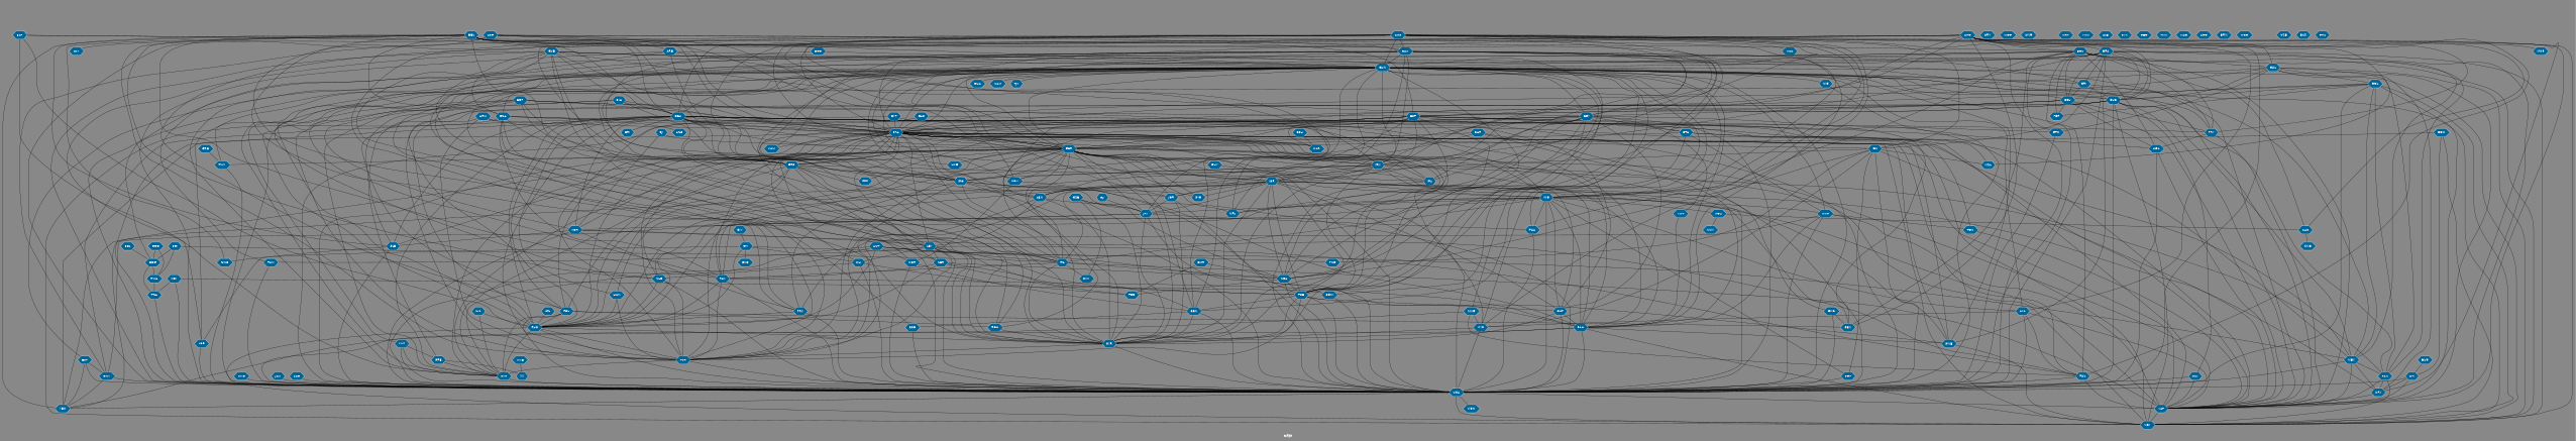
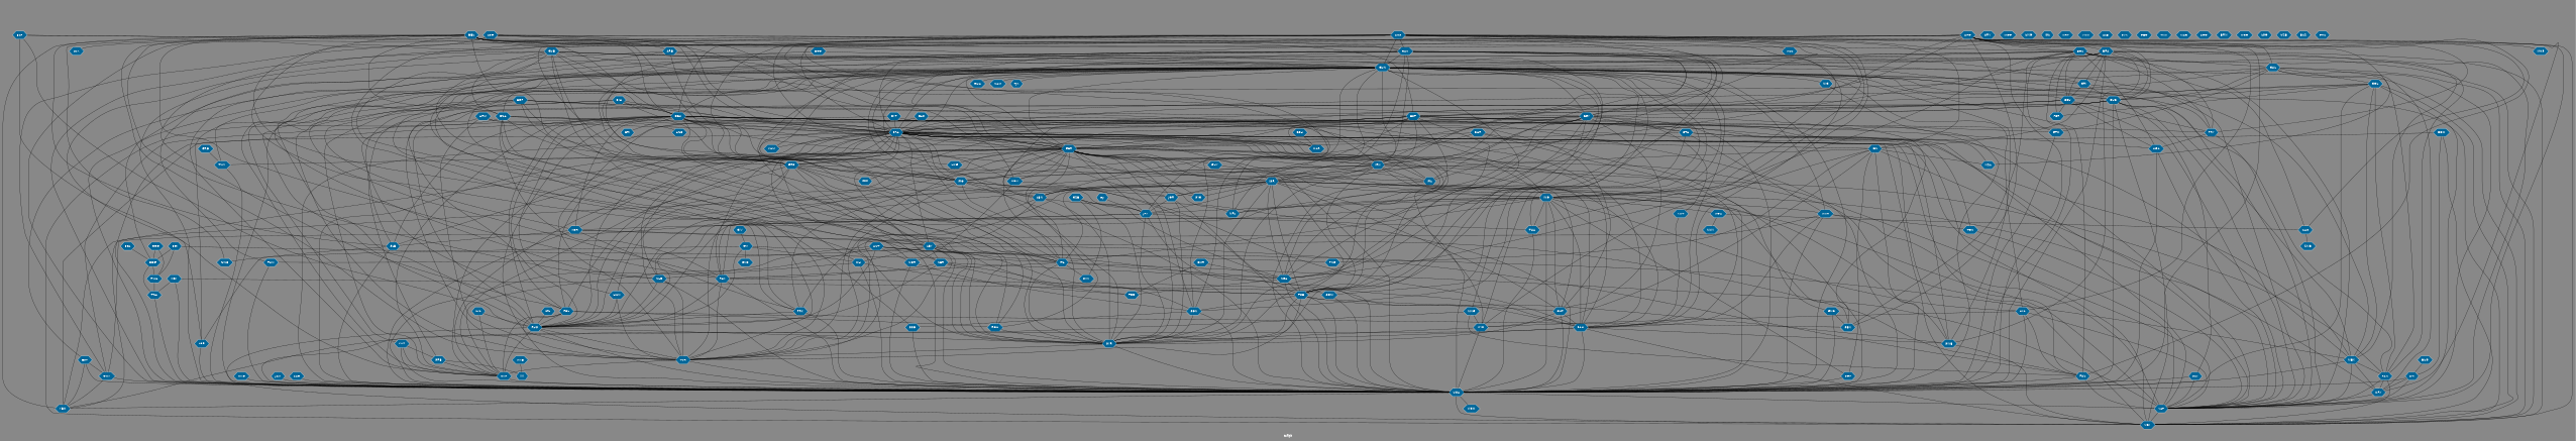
  graph {
    bgcolor="#888888"
    fontcolor=white
    fontsize=12
    label="Graph"
    node [color=white fillcolor="#006699" fontcolor=white fontname=Helvetica shape=hexagon style=filled]
    edge [arrowhead=open color=black fontcolor=white fontname=Courier fontsize=12 weight=1]
    n1 [label=TUN]
    n2 [label=USA]
    n3 [label=YEM]
    n4 [label=VEN]
    n5 [label=VAT]
    n6 [label=WSM]
    n7 [label=FRA]
    n8 [label=ITA]
    n9 [label=PAK]
    n10 [label=GBR]
    n11 [label=LBY]
    n12 [label=PSE]
    n13 [label=JOR]
    n14 [label=NER]
    n15 [label=MEX]
    n16 [label=RUS]
    n17 [label=IRN]
    n18 [label=TUR]
    n19 [label=IDN]
    n20 [label=UKR]
    n21 [label=IRQ]
    n22 [label=NGA]
    n23 [label=PHL]
    n24 [label=SYR]
    n25 [label=SAU]
    n26 [label=IND]
    n27 [label=ISR]
    n28 [label=KOR]
    n29 [label=GRC]
    n30 [label=NLD]
    n31 [label=MYS]
    n32 [label=MLI]
    n33 [label=NPL]
    n34 [label=SWE]
    n35 [label=MAR]
    n36 [label=IRL]
    n37 [label=POL]
    n38 [label=KHM]
    n39 [label=MDV]
    n40 [label=NOR]
    n41 [label=SVN]
    n42 [label=SLE]
    n43 [label=JPN]
    n44 [label=TWN]
    n45 [label=ROU]
    n46 [label=HKG]
    n47 [label=GMB]
    n48 [label=HUN]
    n49 [label=QAT]
    n50 [label=GUY]
    n51 [label=SDN]
    n52 [label=SYC]
    n53 [label=TCD]
    n54 [label=PAN]
    n55 [label=URY]
    n56 [label=LBN]
    n57 [label=NZL]
    n58 [label=SGP]
    n59 [label=PNG]
    n60 [label=PRK]
    n61 [label=THA]
    n62 [label=OMN]
    n63 [label=LKA]
    n64 [label=MMR]
    n65 [label=MOZ]
    n66 [label=SEN]
    n67 [label=PRT]
    n68 [label=CUB]
    n69 [label=ESP]
    n70 [label=SLV]
    n71 [label=GTM]
    n72 [label=ETH]
    n73 [label=ZWE]
    n74 [label=SSD]
    n75 [label=HRV]
    n76 [label=AFG]
    n77 [label=CHN]
    n78 [label=ARE]
    n79 [label=CAN]
    n80 [label=DEU]
    n81 [label=PRY]
    n82 [label=EGY]
    n83 [label=CRI]
    n84 [label=ECU]
    n85 [label=COG]
    n86 [label=NIC]
    n87 [label=LBR]
    n88 [label=SOM]
    n89 [label=KAZ]
    n90 [label=MNG]
    n91 [label=EST]
    n92 [label=GHA]
    n93 [label=NAM]
    n94 [label=TJK]
    n95 [label=TON]
    n96 [label=BGD]
    n97 [label=ERI]
    n98 [label=UGA]
    n99 [label=KWT]
    n100 [label=PER]
    n101 [label=RWA]
    n102 [label=TZA]
    n103 [label=SRB]
    n104 [label=CHL]
    n105 [label=COL]
    n106 [label=HTI]
    n107 [label=BRA]
    n108 [label=AUS]
    n109 [label=ZAF]
    n110 [label=MHL]
    n111 [label=ZMB]
    n112 [label=COD]
    n113 [label=BEL]
    n114 [label=DZA]
    n115 [label=LUX]
    n116 [label=CHE]
    n117 [label=MWI]
    n118 [label=ARG]
    n119 [label=BOL]
    n120 [label=MUS]
    n121 [label=MDG]
    n122 [label=HND]
    n123 [label=BLR]
    n124 [label=XK]
    n125 [label=CAF]
    n126 [label=CMR]
    n127 [label=ESH]
    n128 [label=BGR]
    n129 [label=CZE]
    n130 [label=BHR]
    n131 [label=MKD]
    n132 [label=KEN]
    n133 [label=GIN]
    n134 [label=GNB]
+   n135 [label=ISL]
    n136 [label=MRT]
    n137 [label=VNM]
    n138 [label=AUT]
    n139 [label=LVA]
    n140 [label=ARM]
    n141 [label=AZE]
    n142 [label=ALB]
    n143 [label=LTU]
    n144 [label=SVK]
    n145 [label=BDI]
    n146 [label=CYP]
-   n147 [label=FJI]
    n148 [label=DOM]
    n149 [label=BIH]
    n150 [label=GEO]
    n151 [label=BHS]
    n152 [label=JAM]
    n153 [label=GRD]
    n154 [label=TKM]
    n155 [label=MNE]
    n156 [label=MAC]
    n157 [label=LAO]
    n158 [label=CIV]
    n159 [label=AGO]
    n160 [label=BRN]
    n161 [label=BFA]
    n162 [label=MCO]
+   n163 [label=LSO]
    n164 [label=UZB]
    n165 [label=BLZ]
    n166 [label=GRL]
    n167 [label=DJI]
    n1 -- n2
    n2 -- n3 [weight=16]
    n2 -- n4 [weight=9]
    n2 -- n5 [weight=3]
    n2 -- n6 [weight=3]
    n5 -- n4 [weight=2]
    n7 -- n2 [weight=140]
    n7 -- n3 [weight=68]
    n7 -- n4 [weight=4]
    n7 -- n5 [weight=8]
    n7 -- n8 [weight=10]
    n7 -- n9 [weight=13]
    n7 -- n10 [weight=43]
    n7 -- n11 [weight=10]
    n7 -- n12 [weight=15]
    n7 -- n13 [weight=2]
    n7 -- n14 [weight=15]
    n7 -- n15 [weight=5]
    n7 -- n16 [weight=23]
    n7 -- n17 [weight=14]
    n7 -- n18 [weight=55]
    n7 -- n19
    n7 -- n20 [weight=16]
    n7 -- n21 [weight=21]
    n7 -- n22 [weight=6]
    n7 -- n23
    n7 -- n24 [weight=36]
    n7 -- n25 [weight=3]
    n7 -- n26 [weight=6]
    n7 -- n27 [weight=144]
    n7 -- n28
    n7 -- n29 [weight=36]
    n7 -- n30 [weight=3]
    n7 -- n31 [weight=2]
    n7 -- n32 [weight=8]
    n7 -- n33
    n7 -- n34 [weight=3]
    n7 -- n35 [weight=19]
    n7 -- n36 [weight=4]
    n7 -- n37 [weight=2]
    n7 -- n38 [weight=2]
    n7 -- n39
    n7 -- n40
    n8 -- n5 [weight=7]
    n8 -- n9 [weight=2]
    n8 -- n22
    n8 -- n24 [weight=28]
    n8 -- n41
    n9 -- n2 [weight=17]
    n9 -- n16
    n9 -- n18
    n9 -- n25
    n10 -- n2 [weight=80]
    n10 -- n3 [weight=2]
    n10 -- n5 [weight=3]
    n10 -- n8 [weight=3]
    n10 -- n9 [weight=4]
    n10 -- n12
    n10 -- n13
    n10 -- n16 [weight=19]
    n10 -- n17 [weight=4]
    n10 -- n18 [weight=2]
    n10 -- n20
    n10 -- n21 [weight=3]
    n10 -- n24 [weight=4]
    n10 -- n25 [weight=4]
    n10 -- n26 [weight=2]
    n10 -- n27 [weight=2]
    n10 -- n29 [weight=6]
    n10 -- n36 [weight=3]
    n10 -- n37
    n10 -- n39
    n10 -- n42
    n10 -- n43 [weight=4]
    n10 -- n44
    n10 -- n45
    n10 -- n46 [weight=4]
    n10 -- n47 [weight=3]
    n10 -- n48
    n10 -- n49
    n10 -- n50
    n10 -- n51
    n10 -- n52
    n11 -- n1 [weight=8]
    n11 -- n2 [weight=12]
    n11 -- n12 [weight=6]
    n11 -- n14 [weight=6]
    n11 -- n18 [weight=11]
    n11 -- n23
    n11 -- n24 [weight=8]
    n11 -- n32 [weight=2]
    n11 -- n51 [weight=5]
    n12 -- n2 [weight=22]
    n12 -- n18 [weight=3]
    n12 -- n24 [weight=11]
    n12 -- n34 [weight=3]
    n12 -- n49 [weight=7]
    n12 -- n51 [weight=5]
    n13 -- n12 [weight=5]
    n13 -- n24
    n13 -- n43 [weight=41]
    n14 -- n9 [weight=6]
    n14 -- n12
    n14 -- n16
    n14 -- n22 [weight=2]
    n14 -- n53
    n15 -- n2 [weight=41]
    n15 -- n5 [weight=7]
    n15 -- n54
    n15 -- n55
    n16 -- n2 [weight=43]
    n16 -- n4 [weight=11]
    n16 -- n18 [weight=3]
    n16 -- n20 [weight=169]
    n16 -- n24 [weight=44]
    n17 -- n2 [weight=71]
    n17 -- n4 [weight=11]
    n17 -- n12 [weight=3]
    n17 -- n16 [weight=15]
    n17 -- n21 [weight=3]
    n17 -- n24 [weight=14]
    n17 -- n25 [weight=6]
    n17 -- n27 [weight=32]
    n17 -- n39
    n17 -- n54
    n17 -- n56 [weight=7]
    n18 -- n2
    n18 -- n20
    n19 -- n2 [weight=8]
    n19 -- n5
    n19 -- n22 [weight=4]
    n19 -- n30 [weight=4]
    n19 -- n31
    n19 -- n57
    n19 -- n58
    n19 -- n59
    n20 -- n2 [weight=15]
    n21 -- n2 [weight=17]
    n21 -- n13 [weight=4]
    n21 -- n18 [weight=2]
    n21 -- n24 [weight=35]
    n21 -- n25 [weight=21]
    n21 -- n56
    n21 -- n60
    n22 -- n2 [weight=11]
    n22 -- n12 [weight=4]
    n22 -- n53 [weight=11]
    n23 -- n2 [weight=6]
    n23 -- n5 [weight=162]
    n24 -- n2 [weight=21]
    n24 -- n18 [weight=33]
    n25 -- n2 [weight=47]
    n25 -- n3
    n25 -- n4 [weight=4]
    n25 -- n24 [weight=5]
    n25 -- n34
    n26 -- n2 [weight=67]
    n26 -- n5
    n26 -- n8 [weight=8]
    n26 -- n9 [weight=39]
    n26 -- n16 [weight=3]
    n26 -- n25
    n26 -- n33 [weight=3]
    n26 -- n43 [weight=16]
    n26 -- n49
    n26 -- n58
    n26 -- n61 [weight=5]
    n26 -- n62
    n26 -- n63 [weight=10]
    n26 -- n64
    n26 -- n65
    n27 -- n2 [weight=23]
    n27 -- n3 [weight=2]
    n27 -- n8
    n27 -- n12 [weight=162]
    n27 -- n13
    n27 -- n18 [weight=30]
    n27 -- n22
    n27 -- n24 [weight=59]
    n27 -- n34 [weight=2]
    n27 -- n43
    n27 -- n49
    n27 -- n52 [weight=2]
    n27 -- n55 [weight=3]
    n27 -- n56 [weight=109]
    n27 -- n66 [weight=2]
    n28 -- n2 [weight=21]
    n28 -- n11
    n28 -- n23
    n28 -- n42 [weight=3]
    n28 -- n60 [weight=37]
    n29 -- n2 [weight=5]
    n29 -- n8 [weight=6]
    n29 -- n11 [weight=17]
    n29 -- n16 [weight=31]
    n29 -- n18 [weight=3]
    n29 -- n20 [weight=2]
    n29 -- n21
    n29 -- n36
    n29 -- n52 [weight=2]
    n29 -- n67
    n30 -- n2
    n30 -- n16 [weight=2]
    n30 -- n18 [weight=9]
    n31 -- n2 [weight=3]
    n31 -- n24 [weight=2]
    n32 -- n2
    n32 -- n30 [weight=4]
    n32 -- n53
    n34 -- n4
    n36 -- n2
    n37 -- n2 [weight=7]
    n37 -- n16 [weight=14]
    n37 -- n20 [weight=4]
    n37 -- n45
    n37 -- n66 [weight=2]
    n39 -- n2
    n39 -- n40
    n40 -- n2
    n40 -- n51
    n42 -- n2
    n42 -- n73 [weight=2]
    n43 -- n2 [weight=9]
    n43 -- n16 [weight=2]
    n43 -- n24 [weight=3]
    n43 -- n28 [weight=2]
    n43 -- n61
    n44 -- n2 [weight=11]
    n45 -- n24
    n47 -- n2 [weight=9]
    n47 -- n66
    n48 -- n16
    n48 -- n18
    n49 -- n2 [weight=4]
    n49 -- n24 [weight=2]
    n49 -- n25 [weight=2]
    n50 -- n26
    n51 -- n2 [weight=3]
    n51 -- n24 [weight=5]
    n51 -- n74 [weight=29]
    n54 -- n4
    n54 -- n5
    n54 -- n55
    n55 -- n5 [weight=2]
    n56 -- n2 [weight=2]
    n56 -- n11 [weight=2]
    n56 -- n18
    n56 -- n24 [weight=67]
    n58 -- n2 [weight=4]
    n60 -- n2 [weight=84]
    n60 -- n16 [weight=9]
    n61 -- n2 [weight=4]
    n62 -- n2 [weight=3]
    n62 -- n3
    n63 -- n2 [weight=3]
    n63 -- n5 [weight=96]
    n63 -- n23 [weight=11]
    n63 -- n31
    n64 -- n2 [weight=5]
    n64 -- n5
    n64 -- n25 [weight=2]
    n64 -- n60 [weight=3]
    n64 -- n95
    n65 -- n109
    n65 -- n117 [weight=3]
    n68 -- n2 [weight=213]
    n68 -- n4 [weight=3]
    n68 -- n5
    n68 -- n7
    n68 -- n15 [weight=5]
    n68 -- n16 [weight=4]
    n68 -- n42
    n68 -- n54
    n68 -- n69
    n68 -- n70
    n69 -- n2
    n69 -- n4 [weight=3]
    n69 -- n5 [weight=3]
    n69 -- n7 [weight=36]
    n69 -- n8
    n69 -- n10
    n69 -- n12 [weight=3]
    n69 -- n13 [weight=2]
    n69 -- n24 [weight=3]
    n69 -- n27 [weight=14]
    n69 -- n29 [weight=38]
    n69 -- n35 [weight=2]
    n69 -- n56 [weight=9]
    n69 -- n67
    n69 -- n71 [weight=5]
    n69 -- n72
    n70 -- n2 [weight=3]
    n70 -- n5 [weight=2]
    n71 -- n2
    n72 -- n5
    n72 -- n10 [weight=3]
    n72 -- n51
    n72 -- n64
    n72 -- n95
    n74 -- n2 [weight=3]
    n76 -- n2 [weight=23]
    n76 -- n7 [weight=3]
    n76 -- n9 [weight=17]
    n76 -- n10 [weight=2]
    n76 -- n26
    n76 -- n77 [weight=3]
    n76 -- n78
    n76 -- n79 [weight=2]
    n77 -- n2 [weight=73]
    n77 -- n4 [weight=20]
    n77 -- n5 [weight=2]
    n77 -- n7 [weight=16]
    n77 -- n8 [weight=3]
    n77 -- n9 [weight=2]
    n77 -- n10 [weight=11]
    n77 -- n12
    n77 -- n15 [weight=4]
    n77 -- n16 [weight=8]
    n77 -- n17 [weight=3]
    n77 -- n18 [weight=8]
    n77 -- n20 [weight=2]
    n77 -- n22
    n77 -- n23 [weight=5]
    n77 -- n24
    n77 -- n25
    n77 -- n26 [weight=25]
    n77 -- n28 [weight=2]
    n77 -- n29 [weight=4]
    n77 -- n31 [weight=7]
    n77 -- n33
    n77 -- n34
    n77 -- n38 [weight=4]
    n77 -- n39
    n77 -- n43 [weight=44]
    n77 -- n44 [weight=18]
    n77 -- n46 [weight=11]
    n77 -- n51 [weight=5]
    n77 -- n60 [weight=21]
    n77 -- n61
    n77 -- n63 [weight=7]
    n77 -- n64 [weight=16]
    n77 -- n68
    n77 -- n74 [weight=3]
    n77 -- n80 [weight=2]
    n77 -- n81
    n77 -- n82
    n77 -- n83 [weight=3]
    n77 -- n84 [weight=10]
    n77 -- n85
    n77 -- n86 [weight=2]
    n77 -- n87
    n77 -- n88
    n77 -- n89
    n77 -- n90 [weight=2]
    n77 -- n91
    n77 -- n92
    n77 -- n93
    n77 -- n94
    n78 -- n2 [weight=2]
    n78 -- n21 [weight=3]
    n78 -- n24
    n78 -- n77
    n78 -- n82 [weight=2]
    n79 -- n2 [weight=8]
    n79 -- n7 [weight=4]
    n79 -- n10 [weight=3]
    n79 -- n12 [weight=11]
    n79 -- n15
    n79 -- n21 [weight=10]
    n79 -- n24 [weight=4]
    n79 -- n25 [weight=3]
    n79 -- n27 [weight=3]
    n79 -- n29
    n79 -- n33 [weight=3]
    n79 -- n36 [weight=4]
    n79 -- n68
    n79 -- n77 [weight=6]
    n79 -- n82 [weight=9]
    n79 -- n83
    n80 -- n2 [weight=8]
    n80 -- n5
    n80 -- n7 [weight=57]
    n80 -- n8 [weight=2]
    n80 -- n10 [weight=19]
    n80 -- n15
    n80 -- n16 [weight=42]
    n80 -- n17
    n80 -- n18 [weight=7]
    n80 -- n20 [weight=53]
    n80 -- n21 [weight=2]
    n80 -- n24 [weight=12]
    n80 -- n25
    n80 -- n26
    n80 -- n27 [weight=6]
    n80 -- n28 [weight=6]
    n80 -- n29 [weight=62]
    n80 -- n37 [weight=3]
    n80 -- n42 [weight=3]
    n80 -- n48
    n80 -- n49
    n80 -- n57
    n80 -- n62 [weight=3]
    n80 -- n81 [weight=2]
    n80 -- n97 [weight=3]
    n81 -- n5 [weight=2]
    n81 -- n98 [weight=2]
    n82 -- n2
    n82 -- n7 [weight=4]
    n82 -- n10
    n82 -- n11 [weight=13]
    n82 -- n12 [weight=21]
    n82 -- n17
    n82 -- n21
    n82 -- n22 [weight=2]
    n82 -- n24
    n82 -- n27 [weight=6]
    n82 -- n33
    n82 -- n49
    n82 -- n66 [weight=2]
    n82 -- n72 [weight=11]
    n82 -- n99
    n83 -- n4
    n83 -- n68
    n83 -- n84
    n84 -- n5 [weight=6]
    n84 -- n7
    n84 -- n69
    n84 -- n81 [weight=2]
    n84 -- n82
    n84 -- n98 [weight=2]
    n84 -- n100 [weight=3]
    n85 -- n101 [weight=12]
    n85 -- n102 [weight=3]
    n86 -- n2
    n87 -- n2 [weight=5]
    n88 -- n2 [weight=2]
    n89 -- n2
    n89 -- n20
    n89 -- n103
    n90 -- n2
    n90 -- n23
    n90 -- n31 [weight=4]
    n91 -- n2 [weight=3]
    n91 -- n3
    n91 -- n62 [weight=4]
    n95 -- n5
    n96 -- n56 [weight=2]
    n96 -- n77
    n98 -- n2 [weight=3]
    n98 -- n5 [weight=2]
    n99 -- n25
    n101 -- n102 [weight=2]
    n102 -- n2
    n103 -- n20
    n103 -- n124 [weight=2]
    n104 -- n4 [weight=3]
    n104 -- n5 [weight=4]
    n104 -- n7 [weight=2]
    n104 -- n18
    n104 -- n54
    n104 -- n55
    n104 -- n68
    n104 -- n71 [weight=2]
    n104 -- n105
    n105 -- n2 [weight=4]
    n105 -- n4 [weight=5]
    n105 -- n5 [weight=2]
    n105 -- n7
    n105 -- n15
    n105 -- n54 [weight=4]
    n105 -- n68
    n105 -- n84
    n105 -- n100
    n106 -- n2 [weight=2]
    n106 -- n5 [weight=4]
    n106 -- n55
    n107 -- n2 [weight=5]
    n107 -- n4 [weight=5]
    n107 -- n5
    n107 -- n7
    n107 -- n17
    n107 -- n19 [weight=17]
    n107 -- n30 [weight=4]
    n107 -- n34
    n107 -- n54
    n107 -- n68 [weight=2]
    n107 -- n77 [weight=2]
    n107 -- n81 [weight=2]
    n107 -- n83
    n107 -- n84
    n108 -- n2 [weight=6]
    n108 -- n7 [weight=6]
    n108 -- n10 [weight=3]
    n108 -- n18 [weight=2]
    n108 -- n19 [weight=7]
    n108 -- n21 [weight=13]
    n108 -- n26 [weight=2]
    n108 -- n31
    n108 -- n36
    n108 -- n43
    n108 -- n57
    n108 -- n60
    n108 -- n61
    n108 -- n62
    n108 -- n63 [weight=2]
    n108 -- n69
    n108 -- n77 [weight=2]
    n108 -- n79 [weight=2]
    n108 -- n80
    n108 -- n82 [weight=4]
    n108 -- n109
    n108 -- n110
    n109 -- n111
    n112 -- n85 [weight=5]
    n112 -- n101
    n113 -- n3
    n113 -- n7 [weight=24]
    n113 -- n10 [weight=3]
    n113 -- n18
    n113 -- n21
    n113 -- n22
    n113 -- n24 [weight=8]
    n113 -- n29 [weight=47]
    n113 -- n30 [weight=6]
    n113 -- n42 [weight=2]
    n113 -- n68
    n113 -- n69 [weight=2]
    n113 -- n73 [weight=2]
    n113 -- n79
    n113 -- n80 [weight=4]
    n113 -- n114 [weight=5]
    n113 -- n115 [weight=2]
    n114 -- n4
    n114 -- n7 [weight=23]
    n114 -- n9 [weight=2]
    n114 -- n11 [weight=11]
    n114 -- n14 [weight=2]
    n114 -- n29 [weight=5]
    n114 -- n35
    n114 -- n36
    n116 -- n1
    n116 -- n2 [weight=3]
    n116 -- n5
    n116 -- n7 [weight=3]
    n116 -- n8 [weight=3]
    n116 -- n11 [weight=23]
    n116 -- n17 [weight=10]
    n116 -- n22 [weight=2]
    n116 -- n45
    n116 -- n77 [weight=5]
    n116 -- n80 [weight=3]
    n116 -- n87 [weight=3]
    n116 -- n114
    n118 -- n2 [weight=13]
    n118 -- n4
    n118 -- n5 [weight=3]
    n118 -- n7 [weight=3]
    n118 -- n10 [weight=2]
    n118 -- n17 [weight=21]
    n118 -- n23
    n118 -- n27 [weight=5]
    n118 -- n29
    n118 -- n37 [weight=2]
    n118 -- n55 [weight=3]
    n118 -- n66 [weight=2]
    n118 -- n81 [weight=3]
    n118 -- n104 [weight=3]
    n118 -- n107 [weight=3]
    n118 -- n119
    n118 -- n120
    n119 -- n2 [weight=7]
    n119 -- n4 [weight=2]
    n119 -- n5 [weight=9]
    n119 -- n20 [weight=4]
    n119 -- n26
    n119 -- n66
    n119 -- n71
    n119 -- n77 [weight=2]
    n119 -- n81 [weight=2]
    n119 -- n84 [weight=5]
    n119 -- n98 [weight=2]
    n119 -- n100 [weight=4]
    n119 -- n104 [weight=17]
    n119 -- n109
    n119 -- n114
    n123 -- n16 [weight=10]
    n123 -- n20 [weight=21]
    n123 -- n80 [weight=3]
    n123 -- n119
    n125 -- n2 [weight=2]
    n125 -- n7 [weight=16]
    n125 -- n98 [weight=2]
    n126 -- n22 [weight=5]
    n126 -- n53 [weight=12]
    n127 -- n35 [weight=2]
    n128 -- n2 [weight=2]
    n128 -- n7 [weight=34]
    n128 -- n16 [weight=6]
    n128 -- n18 [weight=2]
    n128 -- n24
    n128 -- n37
    n128 -- n45
    n128 -- n51 [weight=2]
    n128 -- n69
    n129 -- n22
    n129 -- n24
    n129 -- n41 [weight=2]
    n129 -- n43
    n130 -- n2 [weight=5]
    n130 -- n10
    n130 -- n25
    n130 -- n56
    n131 -- n2
    n132 -- n2 [weight=2]
    n132 -- n88 [weight=2]
    n132 -- n102
    n133 -- n16
    n133 -- n32
    n133 -- n59 [weight=5]
    n133 -- n87
    n133 -- n134
    n138 -- n2 [weight=3]
    n138 -- n8
    n138 -- n15
    n138 -- n16 [weight=2]
    n138 -- n20
    n138 -- n25 [weight=2]
    n138 -- n40
    n139 -- n16 [weight=8]
    n139 -- n20 [weight=6]
    n140 -- n7
    n140 -- n16 [weight=12]
    n140 -- n18 [weight=5]
    n140 -- n141 [weight=3]
    n143 -- n16 [weight=6]
    n145 -- n8
    n145 -- n85
    n145 -- n101 [weight=2]
    n146 -- n7
    n146 -- n18 [weight=3]
    n146 -- n34
-   n147 -- n10 [weight=2]
-   n147 -- n28
    n148 -- n4 [weight=2]
    n148 -- n10
    n148 -- n106
    n149 -- n10 [weight=2]
    n149 -- n20 [weight=2]
    n149 -- n24
    n149 -- n80 [weight=2]
    n149 -- n103
    n151 -- n106 [weight=2]
    n152 -- n2 [weight=3]
    n153 -- n44
    n155 -- n124
    n157 -- n2
    n158 -- n133 [weight=2]
    n161 -- n85
    n167 -- n43
  }
